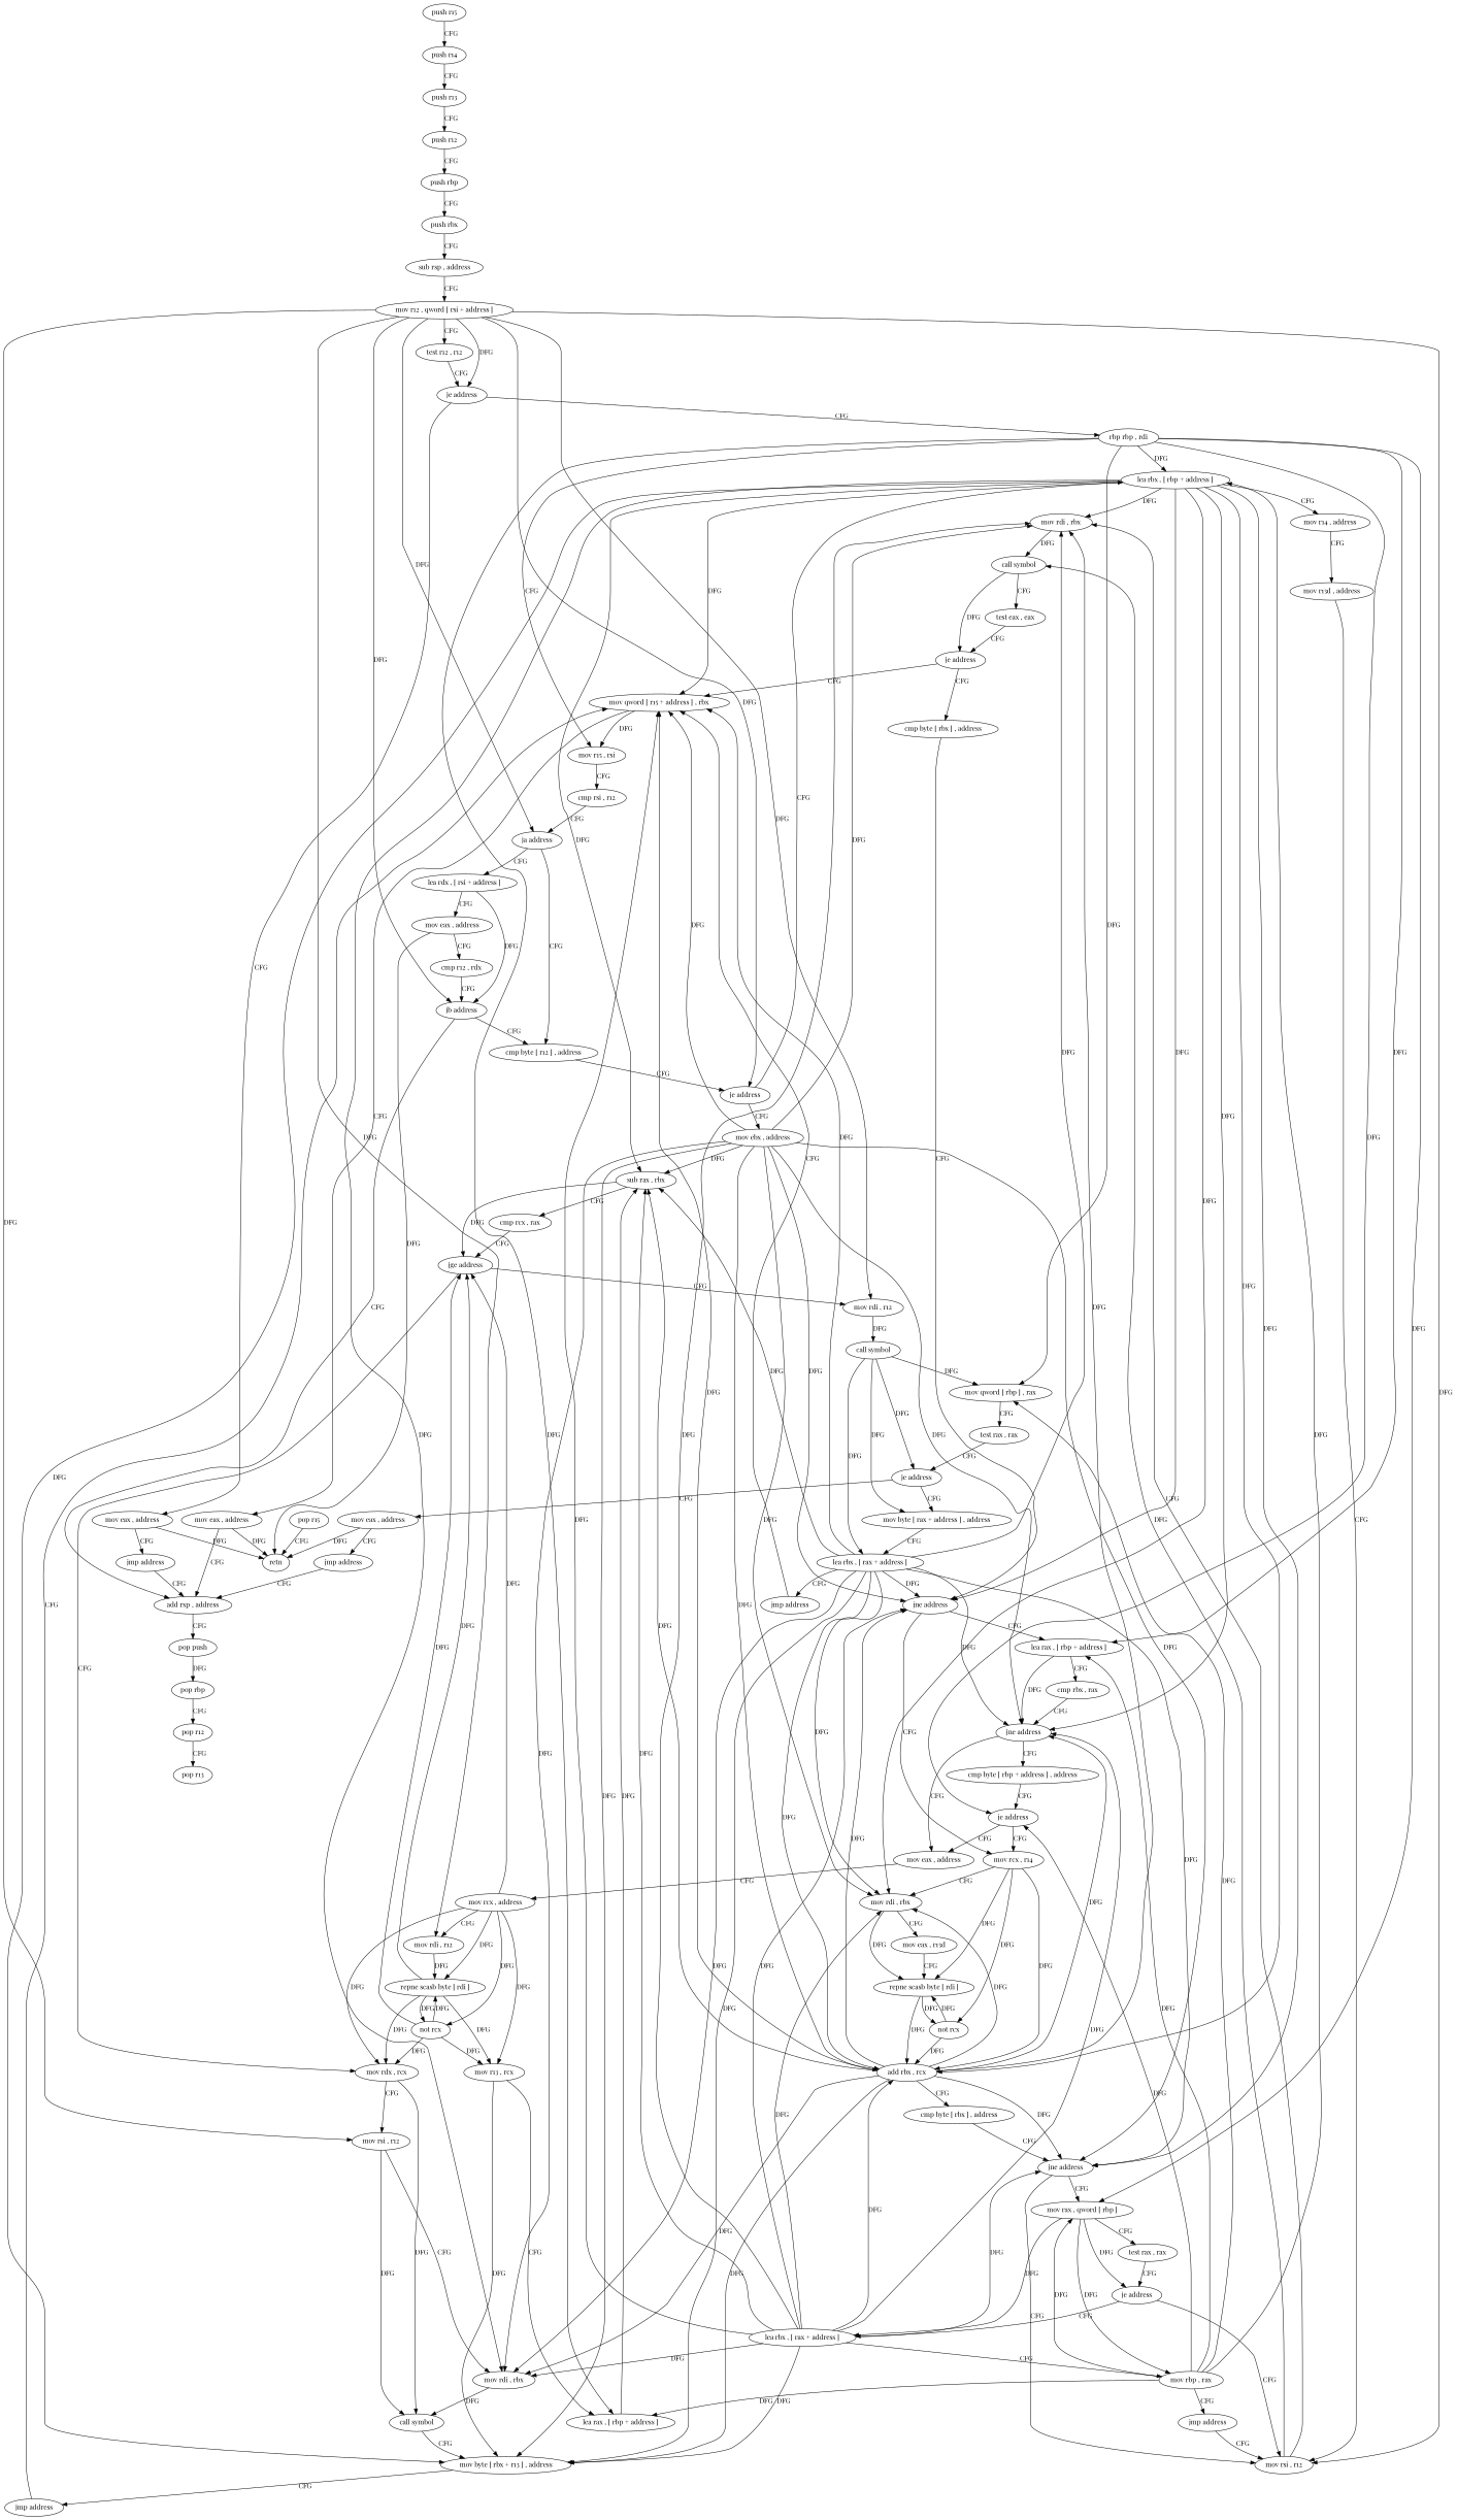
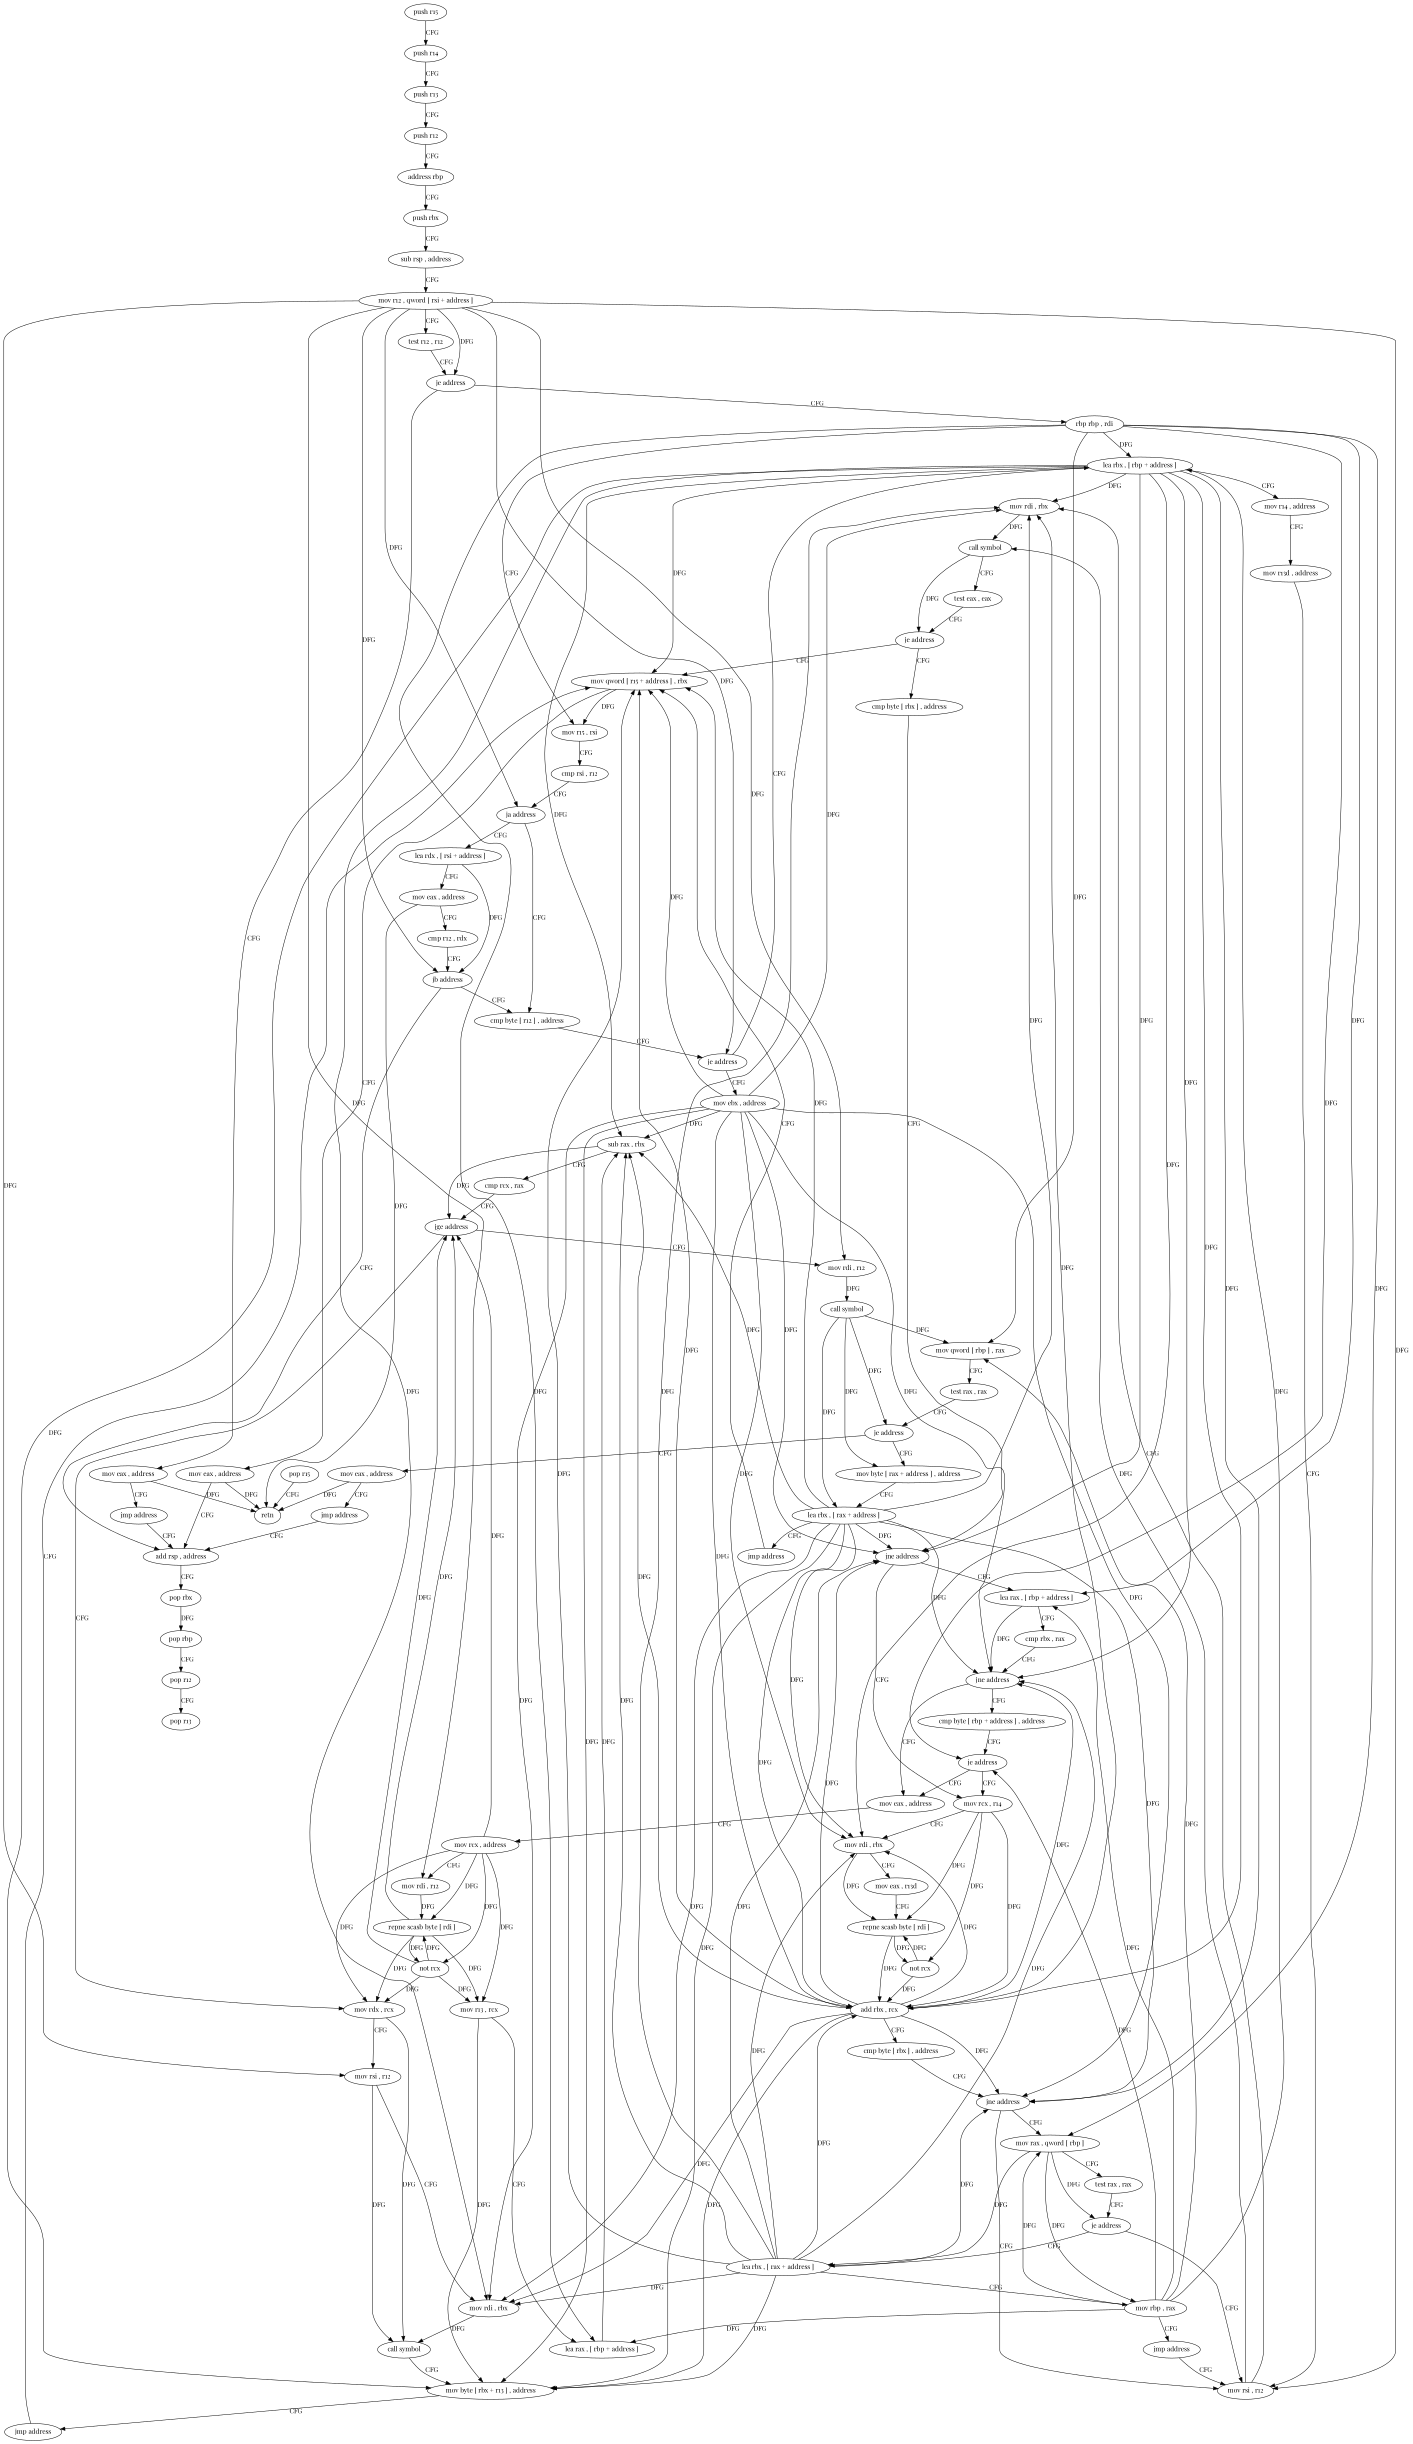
  digraph {
    fontname="Playfair Display"
    node [fontname="Playfair Display"]
    edge [fontname="Playfair Display"]
    n1 [label="push r15"]
    n2 [label="push r14"]
    n3 [label="push r13"]
    n4 [label="push r12"]
-   n5 [label="push rbp"]
+   n5 [label="address rbp"]
    n6 [label="push rbx"]
    n7 [label="sub rsp , address"]
    n8 [label="mov r12 , qword [ rsi + address ]"]
    n9 [label="test r12 , r12"]
    n10 [label="je address"]
    n11 [label="ja address"]
    n12 [label="je address"]
    n13 [label="jb address"]
    n14 [label="mov rsi , r12"]
    n15 [label="mov rdi , r12"]
    n16 [label="mov rdi , r12"]
    n17 [label="mov rsi , r12"]
    n18 [label="mov eax , address"]
    n19 [label="rbp rbp , rdi"]
    n20 [label="cmp byte [ r12 ] , address"]
    n21 [label="lea rdx , [ rsi + address ]"]
    n22 [label="lea rbx , [ rbp + address ]"]
    n23 [label="mov ebx , address"]
    n24 [label="add rsp , address"]
    n25 [label="mov rdi , rbx"]
    n26 [label="call symbol"]
    n27 [label="repne scasb byte [ rdi ]"]
    n28 [label="call symbol"]
    n29 [label="mov rdi , rbx"]
    n30 [label="call symbol"]
    n31 [label="jmp address"]
    n32 [label=retn]
    n33 [label="mov r15 , rsi"]
    n34 [label="lea rax , [ rbp + address ]"]
    n35 [label="mov rax , qword [ rbp ]"]
    n36 [label="lea rax , [ rbp + address ]"]
    n37 [label="je address"]
    n38 [label="mov qword [ rbp ] , rax"]
    n39 [label="cmp rsi , r12"]
    n40 [label="mov qword [ r15 + address ] , rbx"]
    n41 [label="jne address"]
    n42 [label="mov rdi , rbx"]
    n43 [label="add rbx , rcx"]
    n44 [label="jne address"]
    n45 [label="jne address"]
    n46 [label="sub rax , rbx"]
    n47 [label="mov byte [ rbx + r13 ] , address"]
    n48 [label="mov r14 , address"]
    n49 [label="cmp rbx , rax"]
    n50 [label="test rax , rax"]
    n51 [label="je address"]
    n52 [label="lea rbx , [ rax + address ]"]
    n53 [label="mov rbp , rax"]
    n54 [label="mov rcx , r14"]
    n55 [label="mov eax , address"]
    n56 [label="test rax , rax"]
-   n57 [label="pop push"]
+   n57 [label="pop rbx"]
    n58 [label="pop rbp"]
    n59 [label="mov eax , address"]
    n60 [label="mov eax , address"]
    n61 [label="cmp r12 , rdx"]
    n62 [label="pop r12"]
    n63 [label="pop r13"]
    n64 [label="pop r15"]
    n65 [label="repne scasb byte [ rdi ]"]
    n66 [label="mov eax , r13d"]
    n67 [label="cmp byte [ rbx ] , address"]
    n68 [label="cmp byte [ rbp + address ] , address"]
    n69 [label="jge address"]
    n70 [label="cmp rcx , rax"]
    n71 [label="jmp address"]
    n72 [label="mov r13d , address"]
    n73 [label="test eax , eax"]
    n74 [label="je address"]
    n75 [label="cmp byte [ rbx ] , address"]
    n76 [label="not rcx"]
    n77 [label="jmp address"]
    n78 [label="mov rcx , address"]
    n79 [label="not rcx"]
    n80 [label="mov r13 , rcx"]
    n81 [label="mov rdx , rcx"]
    n82 [label="je address"]
    n83 [label="mov byte [ rax + address ] , address"]
    n84 [label="lea rbx , [ rax + address ]"]
    n85 [label="mov eax , address"]
    n86 [label="jmp address"]
    n87 [label="jmp address"]
    n1 -> n2 [label=CFG]
    n2 -> n3 [label=CFG]
    n3 -> n4 [label=CFG]
    n4 -> n5 [label=CFG]
    n5 -> n6 [label=CFG]
    n6 -> n7 [label=CFG]
    n7 -> n8 [label=CFG]
    n8 -> n9 [label=CFG]
    n8 -> n10 [label=DFG]
    n8 -> n11 [label=DFG]
    n8 -> n12 [label=DFG]
    n8 -> n13 [label=DFG]
    n8 -> n14 [label=DFG]
    n8 -> n15 [label=DFG]
    n8 -> n16 [label=DFG]
    n8 -> n17 [label=DFG]
    n9 -> n10 [label=CFG]
    n10 -> n18 [label=CFG]
    n10 -> n19 [label=CFG]
    n11 -> n20 [label=CFG]
    n11 -> n21 [label=CFG]
    n12 -> n22 [label=CFG]
    n12 -> n23 [label=CFG]
    n13 -> n20 [label=CFG]
    n13 -> n24 [label=CFG]
    n14 -> n25 [label=CFG]
    n14 -> n26 [label=DFG]
    n15 -> n27 [label=DFG]
    n16 -> n28 [label=DFG]
    n17 -> n29 [label=CFG]
    n17 -> n30 [label=DFG]
    n18 -> n31 [label=CFG]
    n18 -> n32 [label=DFG]
    n19 -> n22 [label=DFG]
    n19 -> n33 [label=CFG]
    n19 -> n34 [label=DFG]
    n19 -> n35 [label=DFG]
    n19 -> n36 [label=DFG]
    n19 -> n37 [label=DFG]
    n19 -> n38 [label=DFG]
    n20 -> n12 [label=CFG]
    n21 -> n13 [label=DFG]
    n21 -> n60 [label=CFG]
    n22 -> n25 [label=DFG]
    n22 -> n29 [label=DFG]
    n22 -> n40 [label=DFG]
    n22 -> n41 [label=DFG]
    n22 -> n42 [label=DFG]
    n22 -> n43 [label=DFG]
    n22 -> n44 [label=DFG]
    n22 -> n45 [label=DFG]
    n22 -> n46 [label=DFG]
    n22 -> n47 [label=DFG]
    n22 -> n48 [label=CFG]
    n23 -> n25 [label=DFG]
    n23 -> n29 [label=DFG]
    n23 -> n40 [label=DFG]
    n23 -> n41 [label=DFG]
    n23 -> n42 [label=DFG]
    n23 -> n43 [label=DFG]
    n23 -> n44 [label=DFG]
    n23 -> n45 [label=DFG]
    n23 -> n46 [label=DFG]
    n23 -> n47 [label=DFG]
    n24 -> n57 [label=CFG]
    n25 -> n26 [label=DFG]
    n26 -> n73 [label=CFG]
    n26 -> n74 [label=DFG]
    n27 -> n69 [label=DFG]
    n27 -> n79 [label=DFG]
    n27 -> n80 [label=DFG]
    n27 -> n81 [label=DFG]
    n28 -> n38 [label=DFG]
    n28 -> n82 [label=DFG]
    n28 -> n83 [label=DFG]
    n28 -> n84 [label=DFG]
    n29 -> n30 [label=DFG]
    n30 -> n47 [label=CFG]
    n31 -> n24 [label=CFG]
    n33 -> n39 [label=CFG]
    n34 -> n45 [label=DFG]
    n34 -> n49 [label=CFG]
    n35 -> n50 [label=CFG]
    n35 -> n51 [label=DFG]
    n35 -> n52 [label=DFG]
    n35 -> n53 [label=DFG]
    n36 -> n46 [label=DFG]
    n37 -> n54 [label=CFG]
    n37 -> n55 [label=CFG]
    n38 -> n56 [label=CFG]
    n39 -> n11 [label=CFG]
    n40 -> n33 [label=DFG]
    n40 -> n59 [label=CFG]
    n41 -> n34 [label=CFG]
    n41 -> n54 [label=CFG]
    n42 -> n65 [label=DFG]
    n42 -> n66 [label=CFG]
    n43 -> n25 [label=DFG]
    n43 -> n29 [label=DFG]
    n43 -> n40 [label=DFG]
    n43 -> n41 [label=DFG]
    n43 -> n42 [label=DFG]
    n43 -> n44 [label=DFG]
    n43 -> n45 [label=DFG]
    n43 -> n46 [label=DFG]
    n43 -> n47 [label=DFG]
    n43 -> n67 [label=CFG]
    n44 -> n14 [label=CFG]
    n44 -> n35 [label=CFG]
    n45 -> n55 [label=CFG]
    n45 -> n68 [label=CFG]
    n46 -> n69 [label=DFG]
    n46 -> n70 [label=CFG]
    n47 -> n71 [label=CFG]
    n48 -> n72 [label=CFG]
    n49 -> n45 [label=CFG]
    n50 -> n51 [label=CFG]
    n51 -> n14 [label=CFG]
    n51 -> n52 [label=CFG]
    n52 -> n25 [label=DFG]
    n52 -> n29 [label=DFG]
    n52 -> n40 [label=DFG]
    n52 -> n41 [label=DFG]
    n52 -> n42 [label=DFG]
    n52 -> n43 [label=DFG]
    n52 -> n44 [label=DFG]
    n52 -> n45 [label=DFG]
    n52 -> n46 [label=DFG]
    n52 -> n47 [label=DFG]
    n52 -> n53 [label=CFG]
    n53 -> n22 [label=DFG]
    n53 -> n34 [label=DFG]
    n53 -> n35 [label=DFG]
    n53 -> n36 [label=DFG]
    n53 -> n37 [label=DFG]
    n53 -> n38 [label=DFG]
    n53 -> n77 [label=CFG]
    n54 -> n42 [label=CFG]
    n54 -> n43 [label=DFG]
    n54 -> n65 [label=DFG]
    n54 -> n76 [label=DFG]
    n55 -> n78 [label=CFG]
    n56 -> n82 [label=CFG]
    n57 -> n58 [label=DFG]
    n58 -> n62 [label=CFG]
    n59 -> n24 [label=CFG]
    n59 -> n32 [label=DFG]
    n60 -> n32 [label=DFG]
    n60 -> n61 [label=CFG]
    n61 -> n13 [label=CFG]
    n62 -> n63 [label=CFG]
    n64 -> n32 [label=CFG]
    n65 -> n43 [label=DFG]
    n65 -> n76 [label=DFG]
    n66 -> n65 [label=CFG]
    n67 -> n44 [label=CFG]
    n68 -> n37 [label=CFG]
    n69 -> n16 [label=CFG]
    n69 -> n81 [label=CFG]
    n70 -> n69 [label=CFG]
    n71 -> n40 [label=CFG]
    n72 -> n14 [label=CFG]
    n73 -> n74 [label=CFG]
    n74 -> n40 [label=CFG]
    n74 -> n75 [label=CFG]
    n75 -> n41 [label=CFG]
    n76 -> n43 [label=DFG]
    n76 -> n65 [label=DFG]
    n77 -> n14 [label=CFG]
    n78 -> n15 [label=CFG]
    n78 -> n27 [label=DFG]
    n78 -> n69 [label=DFG]
    n78 -> n79 [label=DFG]
    n78 -> n80 [label=DFG]
    n78 -> n81 [label=DFG]
    n79 -> n27 [label=DFG]
    n79 -> n69 [label=DFG]
    n79 -> n80 [label=DFG]
    n79 -> n81 [label=DFG]
    n80 -> n36 [label=CFG]
    n80 -> n47 [label=DFG]
    n81 -> n17 [label=CFG]
    n81 -> n30 [label=DFG]
    n82 -> n83 [label=CFG]
    n82 -> n85 [label=CFG]
    n83 -> n84 [label=CFG]
    n84 -> n25 [label=DFG]
    n84 -> n29 [label=DFG]
    n84 -> n40 [label=DFG]
    n84 -> n41 [label=DFG]
    n84 -> n42 [label=DFG]
    n84 -> n43 [label=DFG]
    n84 -> n44 [label=DFG]
    n84 -> n45 [label=DFG]
    n84 -> n46 [label=DFG]
    n84 -> n47 [label=DFG]
    n84 -> n86 [label=CFG]
    n85 -> n32 [label=DFG]
    n85 -> n87 [label=CFG]
    n86 -> n40 [label=CFG]
    n87 -> n24 [label=CFG]
  }
